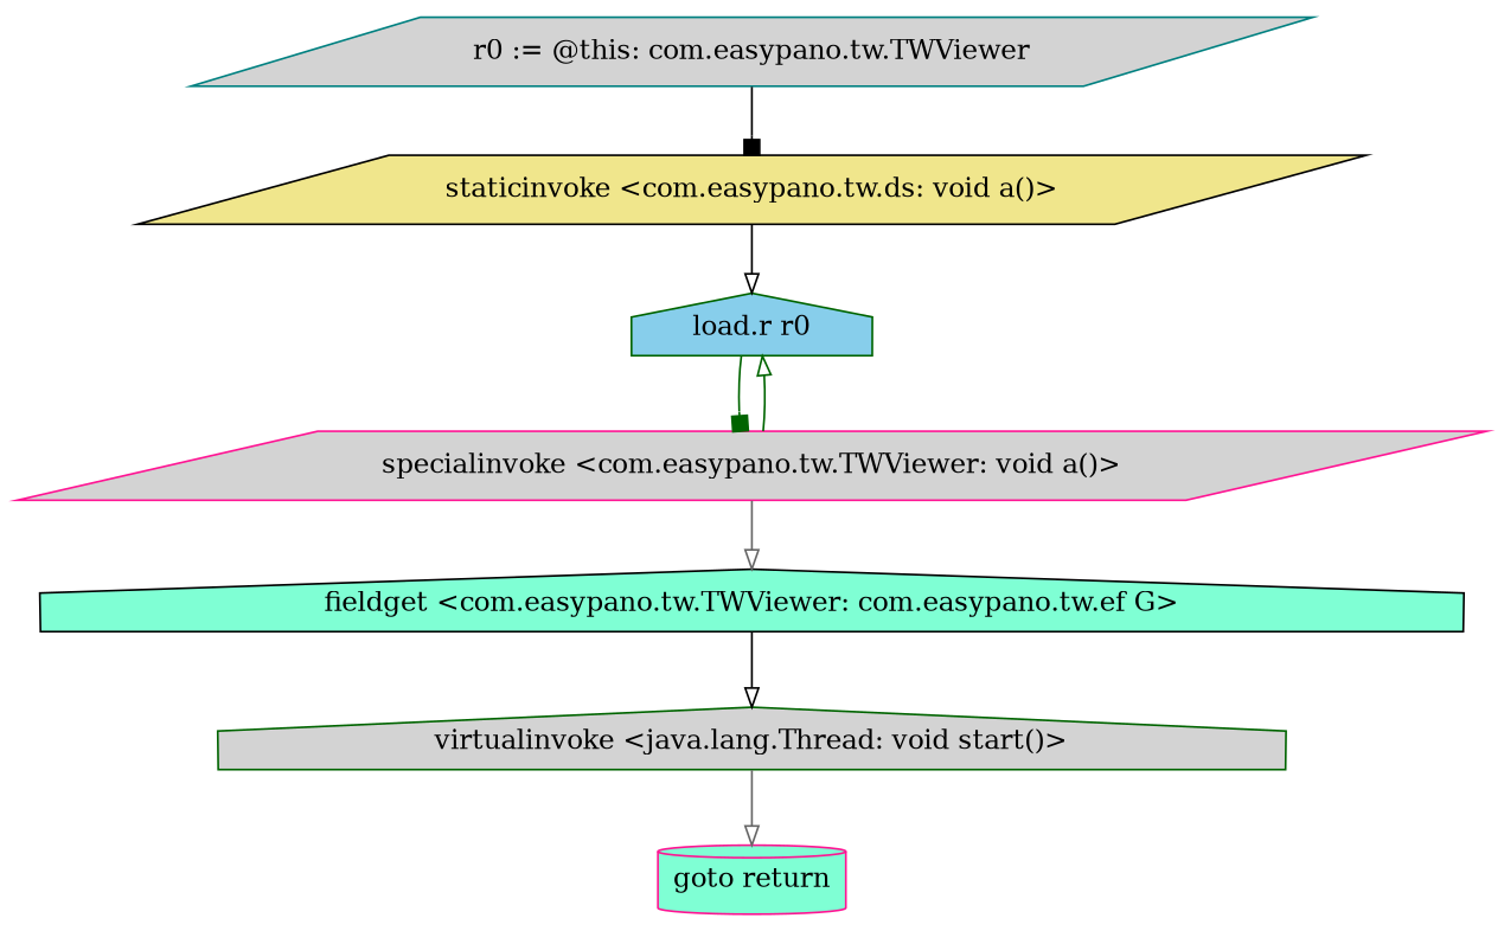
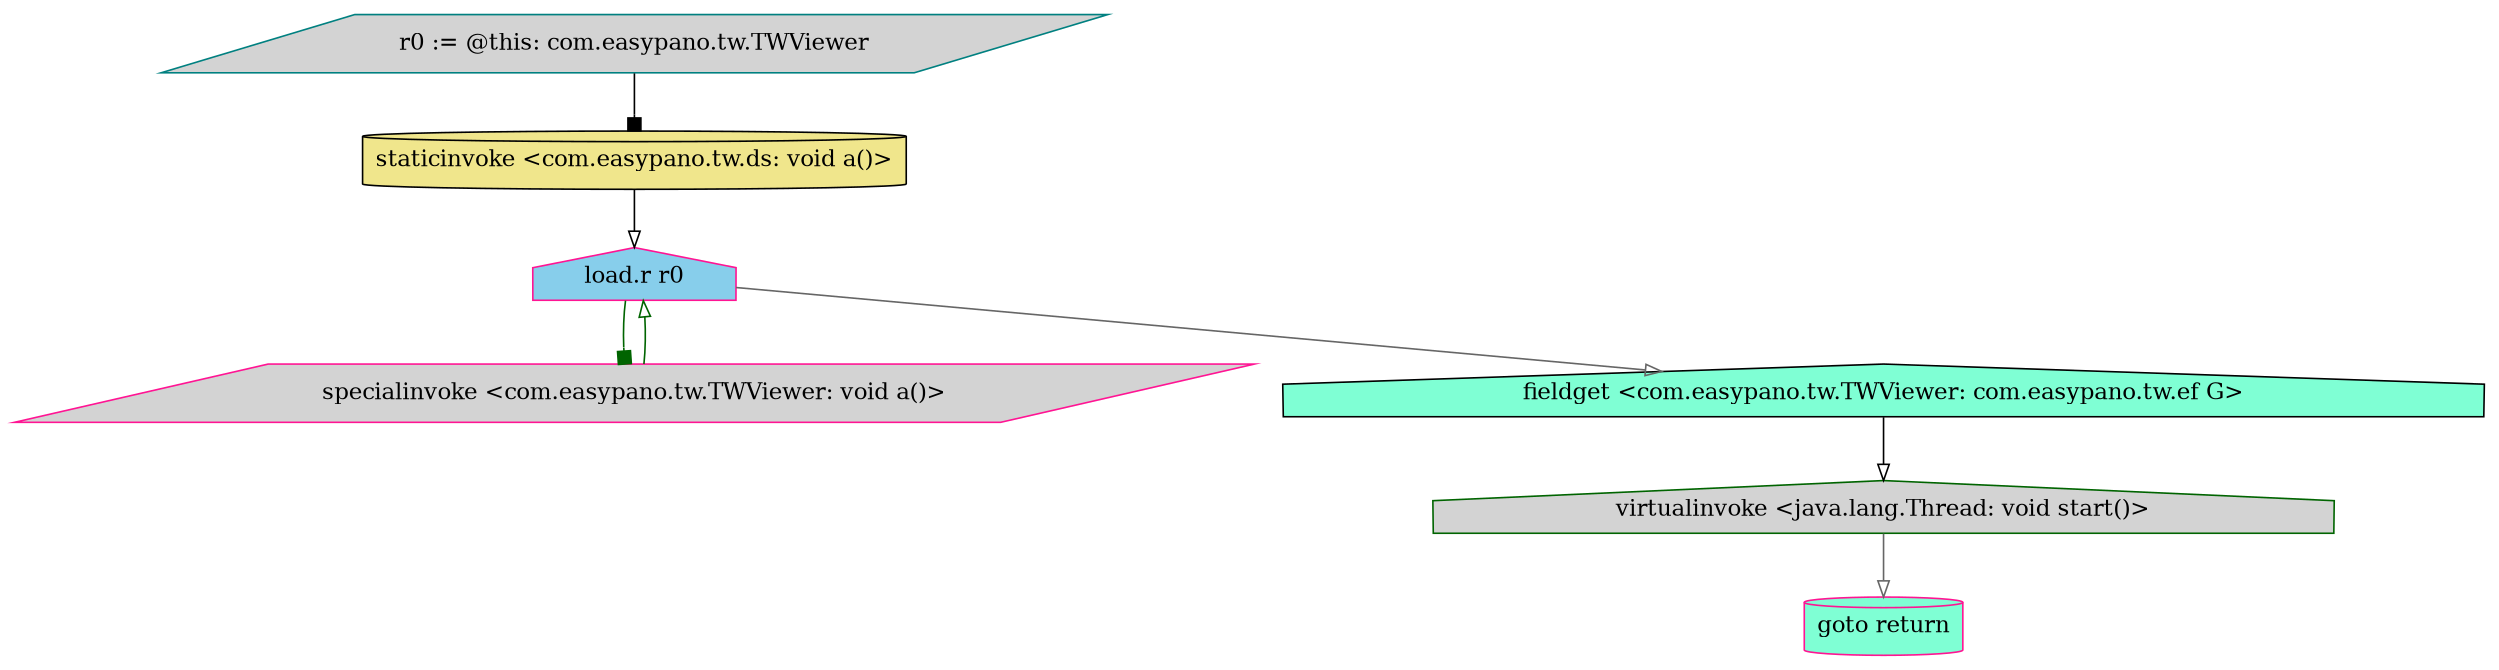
  digraph {
    node [color=black fillcolor=lightgrey shape=house style=filled]
    edge [arrowhead=onormal color=black]
    "r0 := @this: com.easypano.tw.TWViewer" [color=teal shape=parallelogram]
-   "staticinvoke <com.easypano.tw.ds: void a()>" [fillcolor=khaki shape=parallelogram]
-   "load.r r0" [color=darkgreen fillcolor=skyblue]
+   "staticinvoke <com.easypano.tw.ds: void a()>" [fillcolor=khaki shape=cylinder]
+   "load.r r0" [color=deeppink fillcolor=skyblue]
    "specialinvoke <com.easypano.tw.TWViewer: void a()>" [color=deeppink shape=parallelogram]
    "fieldget <com.easypano.tw.TWViewer: com.easypano.tw.ef G>" [fillcolor=aquamarine]
    "virtualinvoke <java.lang.Thread: void start()>" [color=darkgreen]
    "goto return" [color=deeppink fillcolor=aquamarine shape=cylinder]
    "r0 := @this: com.easypano.tw.TWViewer" -> "staticinvoke <com.easypano.tw.ds: void a()>" [arrowhead=box]
    "staticinvoke <com.easypano.tw.ds: void a()>" -> "load.r r0"
    "load.r r0" -> "specialinvoke <com.easypano.tw.TWViewer: void a()>" [arrowhead=box color=darkgreen]
-   "specialinvoke <com.easypano.tw.TWViewer: void a()>" -> "fieldget <com.easypano.tw.TWViewer: com.easypano.tw.ef G>" [color=gray40]
+   "load.r r0" -> "fieldget <com.easypano.tw.TWViewer: com.easypano.tw.ef G>" [color=gray40]
    "specialinvoke <com.easypano.tw.TWViewer: void a()>" -> "load.r r0" [color=darkgreen]
    "fieldget <com.easypano.tw.TWViewer: com.easypano.tw.ef G>" -> "virtualinvoke <java.lang.Thread: void start()>"
    "virtualinvoke <java.lang.Thread: void start()>" -> "goto return" [color=gray40]
  }
